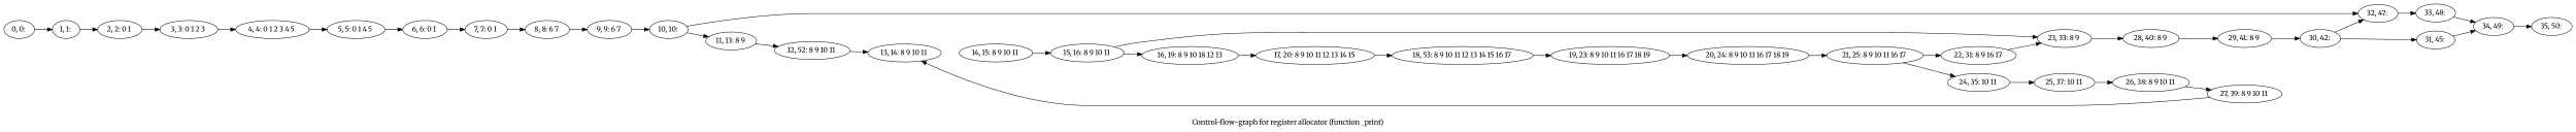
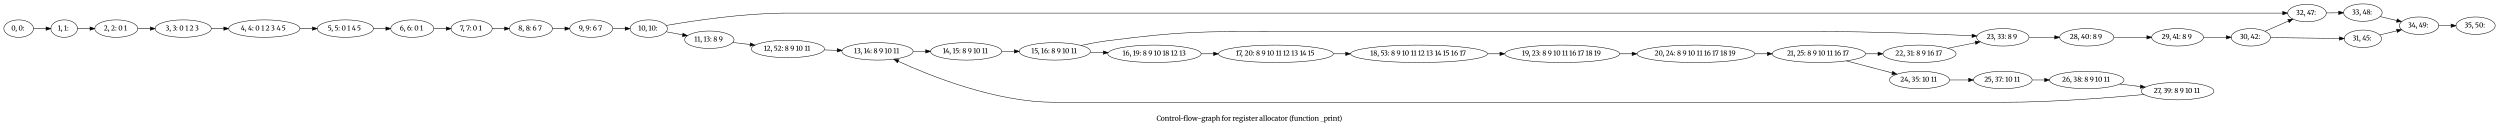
  digraph {
    fontname=Merriweather
    label="Control-flow-graph for register allocator (function _print)"
    rankdir=LR
    node [fontname=Merriweather]
    edge [fontname=Merriweather]
    n1 [label="0, 0: "]
    n2 [label="1, 1: "]
    n3 [label="2, 2: 0 1 "]
    n4 [label="3, 3: 0 1 2 3 "]
    n5 [label="4, 4: 0 1 2 3 4 5 "]
    n6 [label="5, 5: 0 1 4 5 "]
    n7 [label="6, 6: 0 1 "]
    n8 [label="7, 7: 0 1 "]
    n9 [label="8, 8: 6 7 "]
    n10 [label="9, 9: 6 7 "]
    n11 [label="10, 10: "]
    n12 [label="11, 13: 8 9 "]
    n13 [label="32, 47: "]
    n14 [label="12, 52: 8 9 10 11 "]
    n15 [label="33, 48: "]
    n16 [label="13, 14: 8 9 10 11 "]
    n17 [label="14, 15: 8 9 10 11 "]
    n18 [label="15, 16: 8 9 10 11 "]
    n19 [label="16, 19: 8 9 10 18 12 13"]
    n20 [label="23, 33: 8 9 "]
    n21 [label="17, 20: 8 9 10 11 12 13 14 15 "]
    n22 [label="28, 40: 8 9 "]
    n23 [label="29, 41: 8 9 "]
    n24 [label="18, 53: 8 9 10 11 12 13 14 15 16 17 "]
    n25 [label="19, 23: 8 9 10 11 16 17 18 19 "]
    n26 [label="20, 24: 8 9 10 11 16 17 18 19 "]
    n27 [label="21, 25: 8 9 10 11 16 17 "]
    n28 [label="22, 31: 8 9 16 17 "]
    n29 [label="24, 35: 10 11 "]
    n30 [label="25, 37: 10 11 "]
    n31 [label="26, 38: 8 9 10 11 "]
    n32 [label="27, 39: 8 9 10 11 "]
    n33 [label="30, 42: "]
    n34 [label="31, 45: "]
    n35 [label="34, 49: "]
    n36 [label="35, 50: "]
    n1 -> n2
    n2 -> n3
    n3 -> n4
    n4 -> n5
    n5 -> n6
    n6 -> n7
    n7 -> n8
    n8 -> n9
    n9 -> n10
    n10 -> n11
    n11 -> n12
    n11 -> n13
    n12 -> n14
    n13 -> n15
    n14 -> n16
    n15 -> n35
+   n16 -> n17
    n17 -> n18
    n18 -> n19
    n18 -> n20
    n19 -> n21
    n20 -> n22
    n21 -> n24
    n22 -> n23
    n23 -> n33
    n24 -> n25
    n25 -> n26
    n26 -> n27
    n27 -> n28
    n27 -> n29
    n28 -> n20
    n29 -> n30
    n30 -> n31
    n31 -> n32
    n32 -> n16
    n33 -> n13
    n33 -> n34
    n34 -> n35
    n35 -> n36
  }
